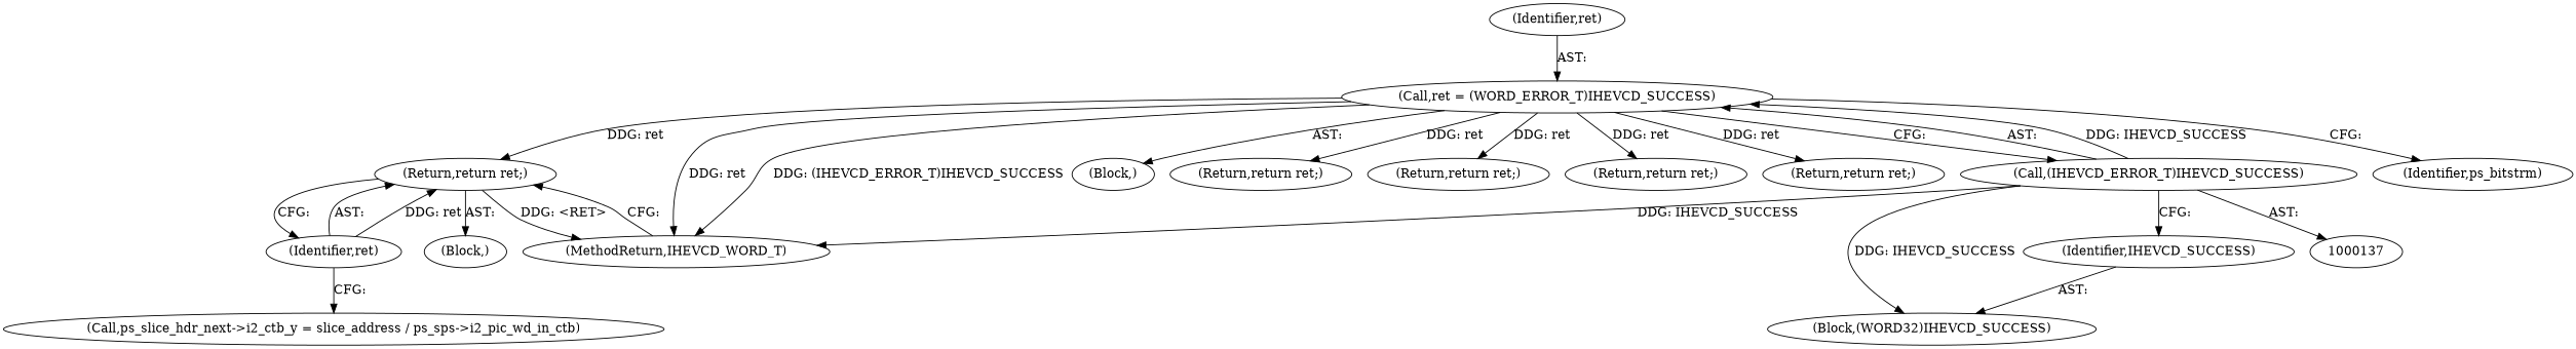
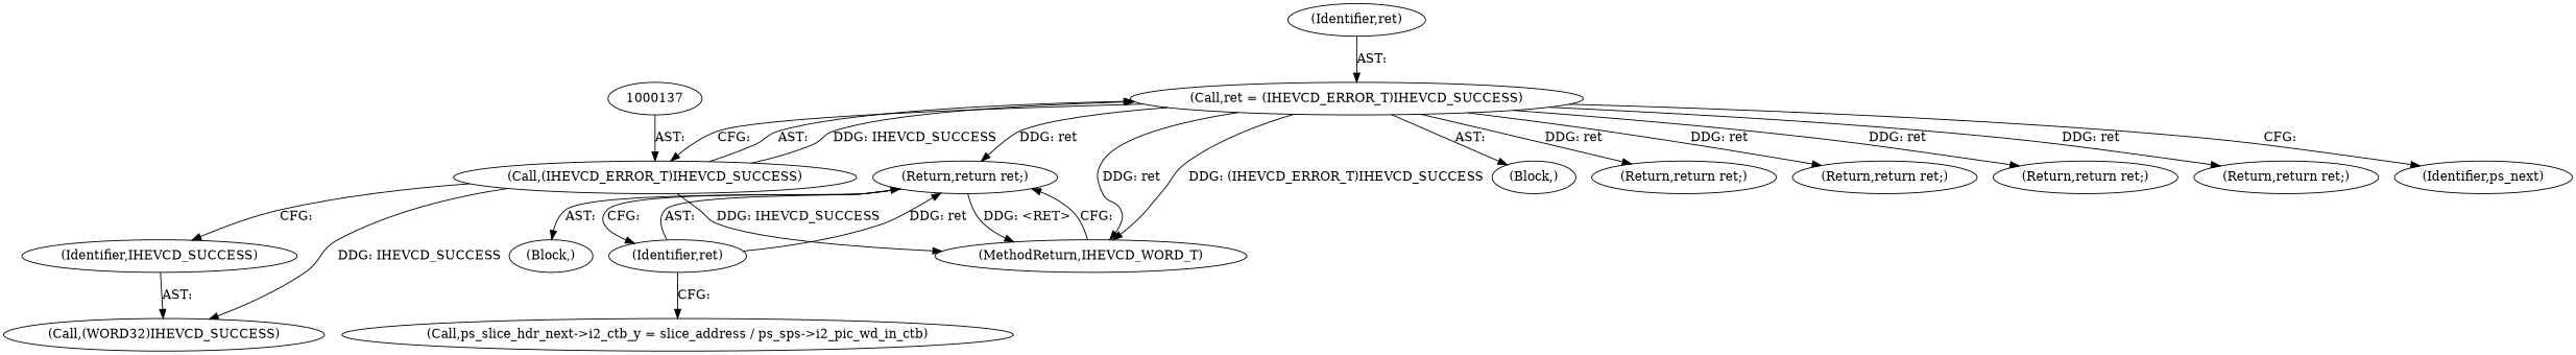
  digraph {
    n1 [label="(Return,return ret;)"]
    n2 [label="(Identifier,ret)"]
    n3 [label="(MethodReturn,IHEVCD_WORD_T)"]
    n4 [label="(Block,)"]
    n5 [label="(Call,ps_slice_hdr_next->i2_ctb_y = slice_address / ps_sps->i2_pic_wd_in_ctb)"]
-   n6 [label="(Call,ret = (WORD_ERROR_T)IHEVCD_SUCCESS)"]
+   n6 [label="(Call,ret = (IHEVCD_ERROR_T)IHEVCD_SUCCESS)"]
    n7 [label="(Call,(IHEVCD_ERROR_T)IHEVCD_SUCCESS)"]
    n8 [label="(Block,)"]
    n9 [label="(Return,return ret;)"]
    n10 [label="(Return,return ret;)"]
    n11 [label="(Return,return ret;)"]
    n12 [label="(Return,return ret;)"]
-   n13 [label="(Identifier,ps_bitstrm)"]
-   n14 [label="(Block,(WORD32)IHEVCD_SUCCESS)"]
+   n13 [label="(Identifier,ps_next)"]
+   n14 [label="(Call,(WORD32)IHEVCD_SUCCESS)"]
    n15 [label="(Identifier,IHEVCD_SUCCESS)"]
    n16 [label="(Identifier,ret)"]
    1000137
    n1 -> n2 [label="CFG: "]
    n1 -> n3 [label="DDG: <RET>"]
    n1 -> n4 [label="AST: "]
    n2 -> n1 [label="AST: "]
    n2 -> n1 [label="DDG: ret"]
    n2 -> n5 [label="CFG: "]
    n3 -> n1 [label="CFG: "]
    n6 -> n1 [label="DDG: ret"]
    n6 -> n3 [label="DDG: ret"]
    n6 -> n3 [label="DDG: (IHEVCD_ERROR_T)IHEVCD_SUCCESS"]
    n6 -> n7 [label="CFG: "]
    n6 -> n8 [label="AST: "]
    n6 -> n9 [label="DDG: ret"]
    n6 -> n10 [label="DDG: ret"]
    n6 -> n11 [label="DDG: ret"]
    n6 -> n12 [label="DDG: ret"]
    n6 -> n13 [label="CFG: "]
    n7 -> n3 [label="DDG: IHEVCD_SUCCESS"]
    n7 -> n6 [label="AST: "]
    n7 -> n6 [label="DDG: IHEVCD_SUCCESS"]
    n7 -> n14 [label="DDG: IHEVCD_SUCCESS"]
    n7 -> n15 [label="CFG: "]
    n15 -> n14 [label="AST: "]
    n16 -> n6 [label="AST: "]
-   n7 -> 1000137 [label="AST: "]
+   1000137 -> n7 [label="AST: "]
  }
